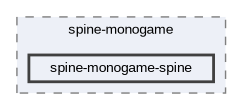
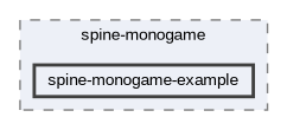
  digraph {
    compound=true
    fontname="Liberation Sans"
-   n1 [color=grey25 fillcolor="#edf0f7" fontname="Liberation Sans" fontsize=10 height=0.2 label="spine-monogame-spine" shape=box style="filled,bold" width=0.4]
+   n1 [color=grey25 fillcolor="#edf0f7" fontname="Liberation Sans" fontsize=10 height=0.2 label="spine-monogame-example" shape=box style="filled,bold" width=0.4]
    subgraph cluster_1 {
      bgcolor="#edf0f7"
      fontsize=10
      label="spine-monogame"
      pencolor=grey50
      style="filled,dashed"
      n1
    }
  }
